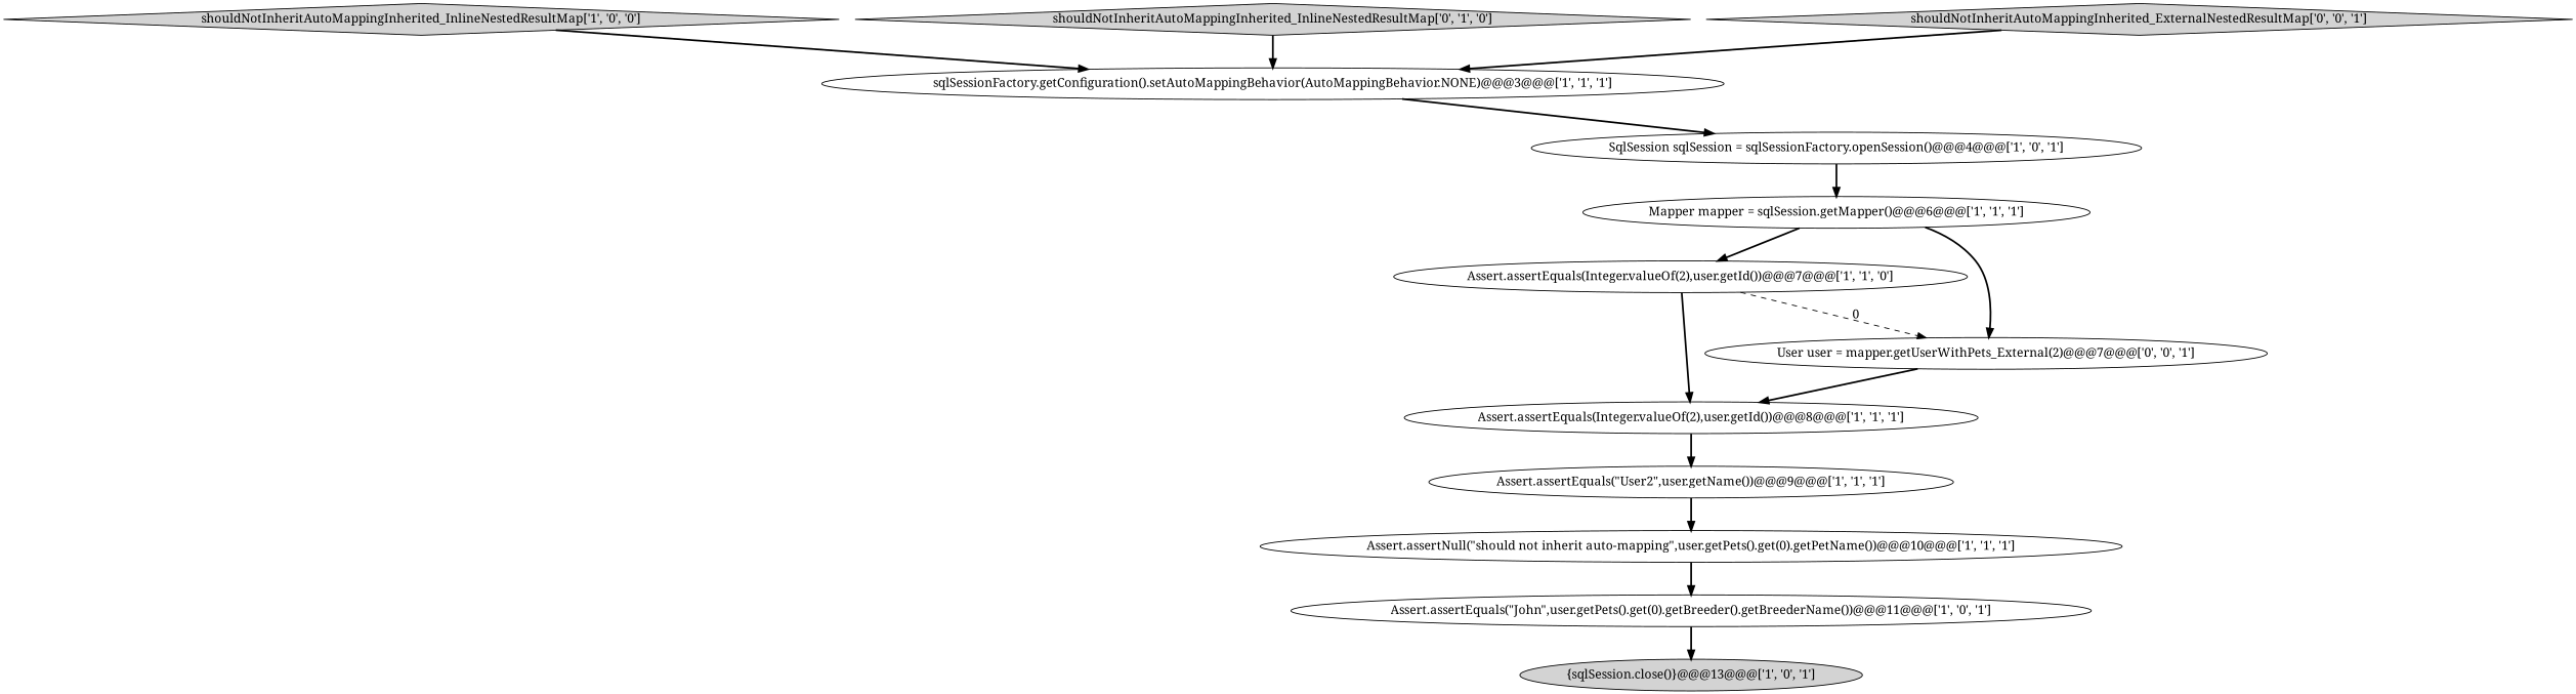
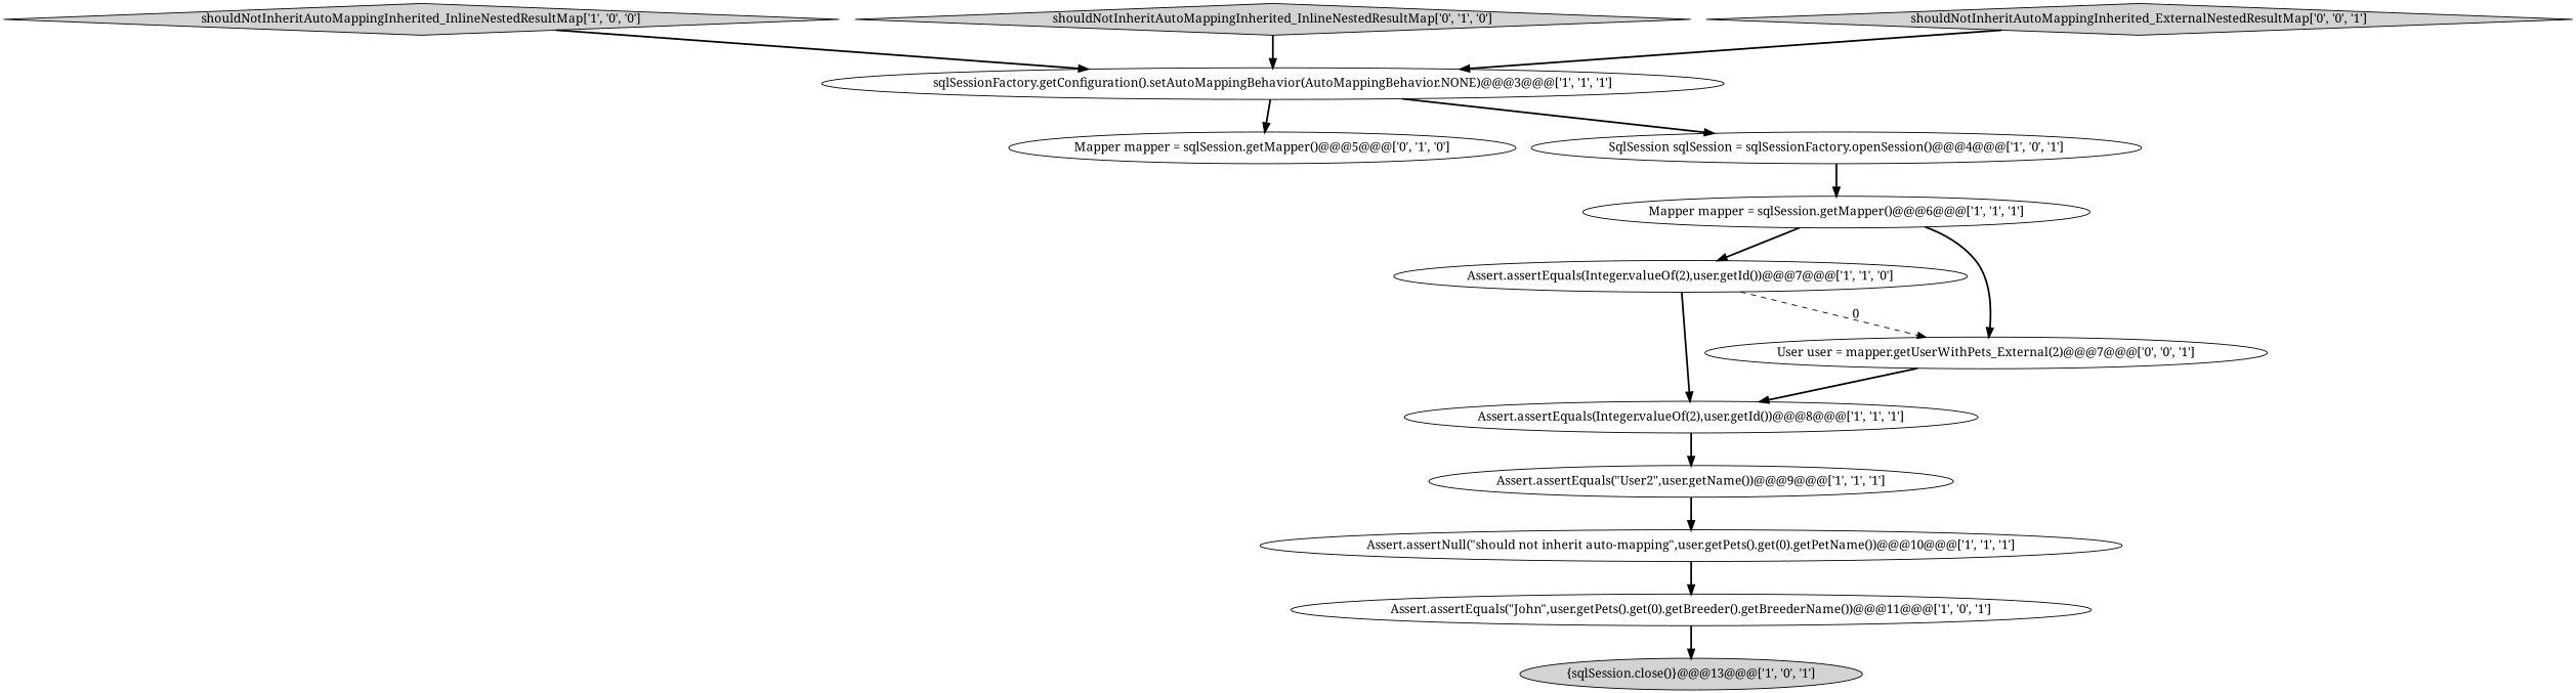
  digraph {
    fontname="Noto Serif"
    node [fillcolor=white fontname="Noto Serif" shape=ellipse style=filled]
    edge [fontname="Noto Serif" style=bold]
    n1 [label="sqlSessionFactory.getConfiguration().setAutoMappingBehavior(AutoMappingBehavior.NONE)@@@3@@@['1', '1', '1']"]
+   n2 [label="Mapper mapper = sqlSession.getMapper()@@@5@@@['0', '1', '0']"]
    n3 [label="SqlSession sqlSession = sqlSessionFactory.openSession()@@@4@@@['1', '0', '1']"]
    n4 [label="Mapper mapper = sqlSession.getMapper()@@@6@@@['1', '1', '1']"]
    n5 [label="Assert.assertEquals(Integer.valueOf(2),user.getId())@@@7@@@['1', '1', '0']"]
    n6 [label="User user = mapper.getUserWithPets_External(2)@@@7@@@['0', '0', '1']"]
    n7 [label="Assert.assertEquals(Integer.valueOf(2),user.getId())@@@8@@@['1', '1', '1']"]
    n8 [label="Assert.assertEquals(\"User2\",user.getName())@@@9@@@['1', '1', '1']"]
    n9 [fillcolor=lightgray label="shouldNotInheritAutoMappingInherited_InlineNestedResultMap['1', '0', '0']" shape=diamond]
    n10 [fillcolor=lightgray label="{sqlSession.close()}@@@13@@@['1', '0', '1']"]
    n11 [fillcolor=lightgray label="shouldNotInheritAutoMappingInherited_InlineNestedResultMap['0', '1', '0']" shape=diamond]
    n12 [label="Assert.assertNull(\"should not inherit auto-mapping\",user.getPets().get(0).getPetName())@@@10@@@['1', '1', '1']"]
    n13 [label="Assert.assertEquals(\"John\",user.getPets().get(0).getBreeder().getBreederName())@@@11@@@['1', '0', '1']"]
    n14 [fillcolor=lightgray label="shouldNotInheritAutoMappingInherited_ExternalNestedResultMap['0', '0', '1']" shape=diamond]
+   n1 -> n2
    n1 -> n3
    n3 -> n4
    n4 -> n5
    n4 -> n6
    n5 -> n6 [label=0 style=dashed]
    n5 -> n7
    n6 -> n7
    n7 -> n8
    n8 -> n12
    n9 -> n1
    n11 -> n1
    n12 -> n13
    n13 -> n10
    n14 -> n1
  }
